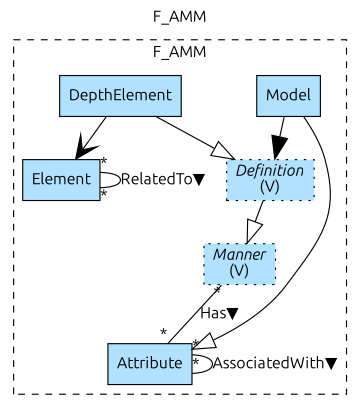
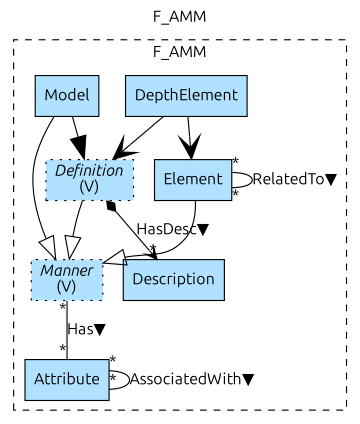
  digraph {
    fontname=Ubuntu
    label=F_AMM
    labelfontsize=12
    labelloc=tl
    node [fillcolor=lightskyblue1 fontname=Ubuntu shape=record style=filled]
    edge [fontname=Ubuntu arrowhead=onormal arrowsize=2.0]
    n1 [label=Attribute]
+   n2 [label=Description]
    n3 [label=<{<I>Manner</I><br/>(V)}> style="filled,dotted"]
    n4 [label=Element]
    n5 [label=Model]
    n6 [label=<{<I>Definition</I><br/>(V)}> style="filled,dotted"]
    n7 [label=DepthElement]
    subgraph cluster_1 {
      style=dashed
      n1
+     n2
      n3
      n4
      n5
      n6
      n7
    }
    n1 -> n1 [dir=none headlabel="*" label="AssociatedWith▼" taillabel="*" arrowhead="" arrowsize=""]
    n3 -> n1 [dir=none headlabel="*" label="Has▼" taillabel="*" arrowhead="" arrowsize=""]
+   n4 -> n3
    n4 -> n4 [dir=none headlabel="*" label="RelatedTo▼" taillabel="*" arrowhead="" arrowsize=""]
-   n5 -> n1
+   n5 -> n3
    n5 -> n6 [arrowhead=normal]
+   n6 -> n2 [arrowhead=vee arrowtail=diamond dir=both headlabel="*" label="HasDesc▼" arrowsize=""]
    n6 -> n3
    n7 -> n4 [arrowhead=vee]
-   n7 -> n6
+   n7 -> n6 [arrowhead=vee]
  }
